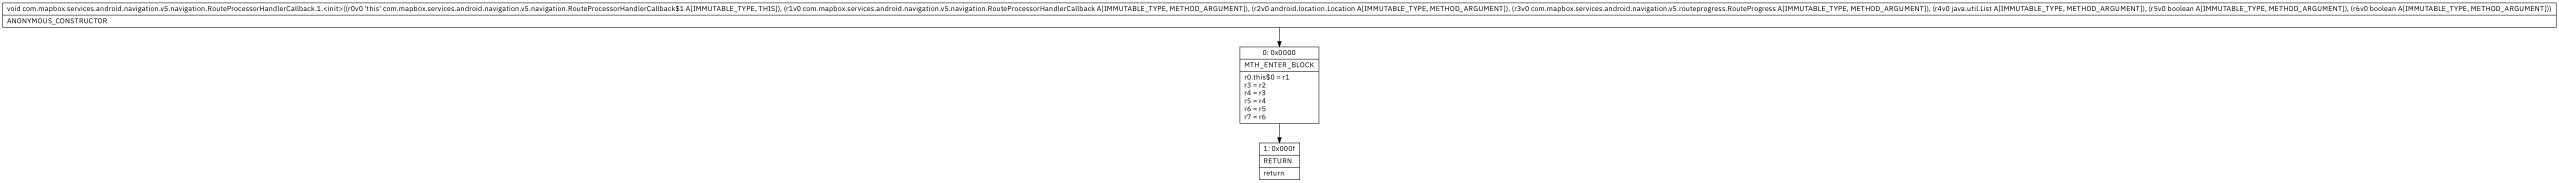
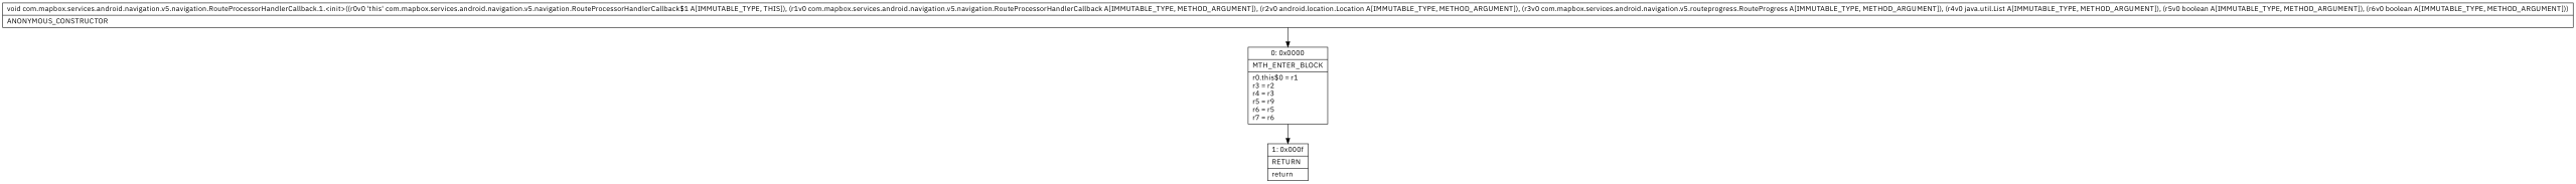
  digraph {
    fontname="IBM Plex Sans"
    node [shape=record fontname="IBM Plex Sans"]
    edge [fontname="IBM Plex Sans"]
-   n1 [label="{0\:\ 0x0000|MTH_ENTER_BLOCK\l|r0.this$0 = r1\lr3 = r2\lr4 = r3\lr5 = r4\lr6 = r5\lr7 = r6\l}"]
+   n1 [label="{0\:\ 0x0000|MTH_ENTER_BLOCK\l|r0.this$0 = r1\lr3 = r2\lr4 = r3\lr5 = r9\lr6 = r5\lr7 = r6\l}"]
    n2 [label="{1\:\ 0x000f|RETURN\l|return\l}"]
    n3 [label="{void com.mapbox.services.android.navigation.v5.navigation.RouteProcessorHandlerCallback.1.\<init\>((r0v0 'this' com.mapbox.services.android.navigation.v5.navigation.RouteProcessorHandlerCallback$1 A[IMMUTABLE_TYPE, THIS]), (r1v0 com.mapbox.services.android.navigation.v5.navigation.RouteProcessorHandlerCallback A[IMMUTABLE_TYPE, METHOD_ARGUMENT]), (r2v0 android.location.Location A[IMMUTABLE_TYPE, METHOD_ARGUMENT]), (r3v0 com.mapbox.services.android.navigation.v5.routeprogress.RouteProgress A[IMMUTABLE_TYPE, METHOD_ARGUMENT]), (r4v0 java.util.List A[IMMUTABLE_TYPE, METHOD_ARGUMENT]), (r5v0 boolean A[IMMUTABLE_TYPE, METHOD_ARGUMENT]), (r6v0 boolean A[IMMUTABLE_TYPE, METHOD_ARGUMENT]))  | ANONYMOUS_CONSTRUCTOR\l}"]
    n1 -> n2
    n3 -> n1
  }
